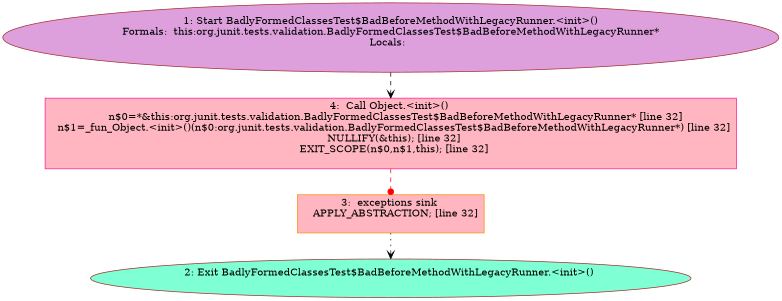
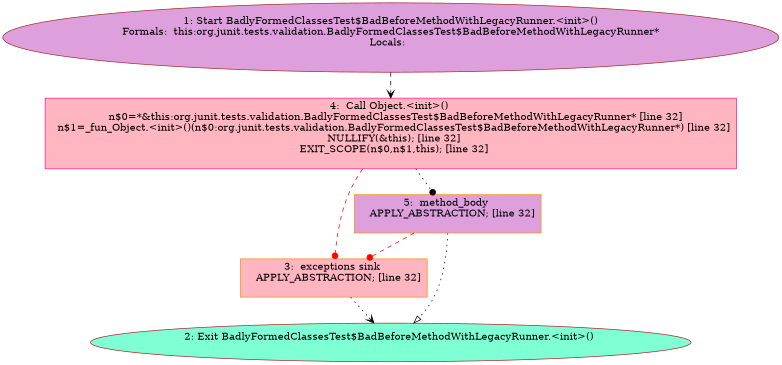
  digraph {
    node [color=brown style=filled fillcolor=plum shape=box]
    edge [style=dashed arrowhead=dot]
    n1 [label="1: Start BadlyFormedClassesTest$BadBeforeMethodWithLegacyRunner.<init>()\nFormals:  this:org.junit.tests.validation.BadlyFormedClassesTest$BadBeforeMethodWithLegacyRunner*\nLocals:  \n  " shape=""]
    n2 [label="4:  Call Object.<init>() \n   n$0=*&this:org.junit.tests.validation.BadlyFormedClassesTest$BadBeforeMethodWithLegacyRunner* [line 32]\n  n$1=_fun_Object.<init>()(n$0:org.junit.tests.validation.BadlyFormedClassesTest$BadBeforeMethodWithLegacyRunner*) [line 32]\n  NULLIFY(&this); [line 32]\n  EXIT_SCOPE(n$0,n$1,this); [line 32]\n " fillcolor=lightpink color=deeppink]
    n3 [label="3:  exceptions sink \n   APPLY_ABSTRACTION; [line 32]\n " fillcolor=lightpink color=darkorange]
+   n4 [label="5:  method_body \n   APPLY_ABSTRACTION; [line 32]\n " color=darkorange]
    n5 [label="2: Exit BadlyFormedClassesTest$BadBeforeMethodWithLegacyRunner.<init>() \n  " fillcolor=aquamarine shape=""]
    n1 -> n2 [arrowhead=vee]
    n2 -> n3 [color=red]
+   n2 -> n4 [style=dotted]
    n3 -> n5 [style=dotted arrowhead=vee]
+   n4 -> n3 [color=red]
+   n4 -> n5 [style=dotted arrowhead=onormal]
  }
